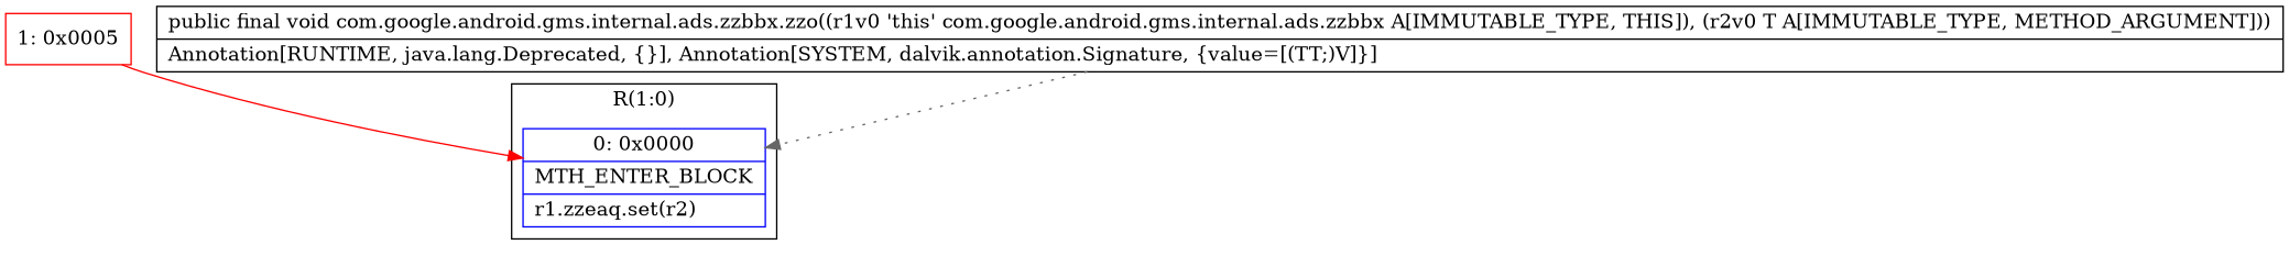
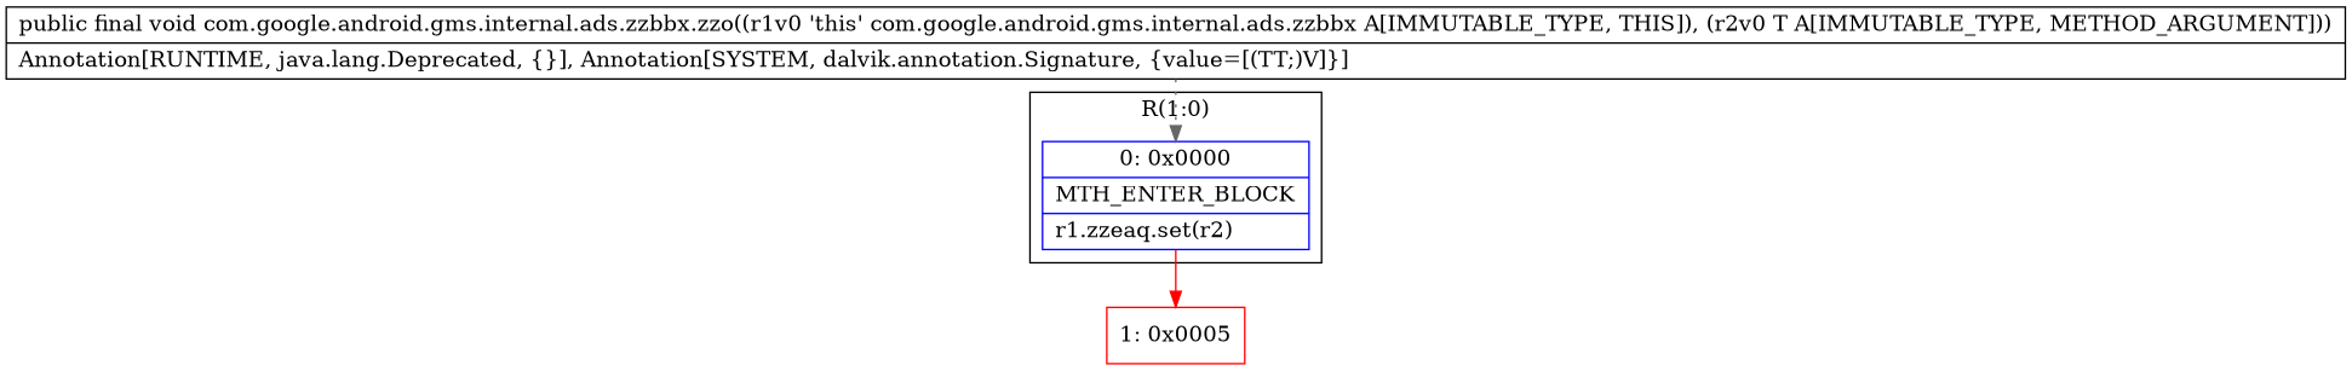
  digraph {
    node [shape=record]
    n1 [color=blue label="{0\:\ 0x0000|MTH_ENTER_BLOCK\l|r1.zzeaq.set(r2)\l}"]
    n2 [color=red label="{1\:\ 0x0005}"]
    n3 [label="{public final void com.google.android.gms.internal.ads.zzbbx.zzo((r1v0 'this' com.google.android.gms.internal.ads.zzbbx A[IMMUTABLE_TYPE, THIS]), (r2v0 T A[IMMUTABLE_TYPE, METHOD_ARGUMENT]))  | Annotation[RUNTIME, java.lang.Deprecated, \{\}], Annotation[SYSTEM, dalvik.annotation.Signature, \{value=[(TT;)V]\}]\l}"]
    subgraph cluster_1 {
      label="R(1:0)"
      n1
    }
-   n2 -> n1 [color=red style=solid]
+   n1 -> n2 [color=red style=solid]
    n3 -> n1 [color=gray40 style=dotted]
  }
